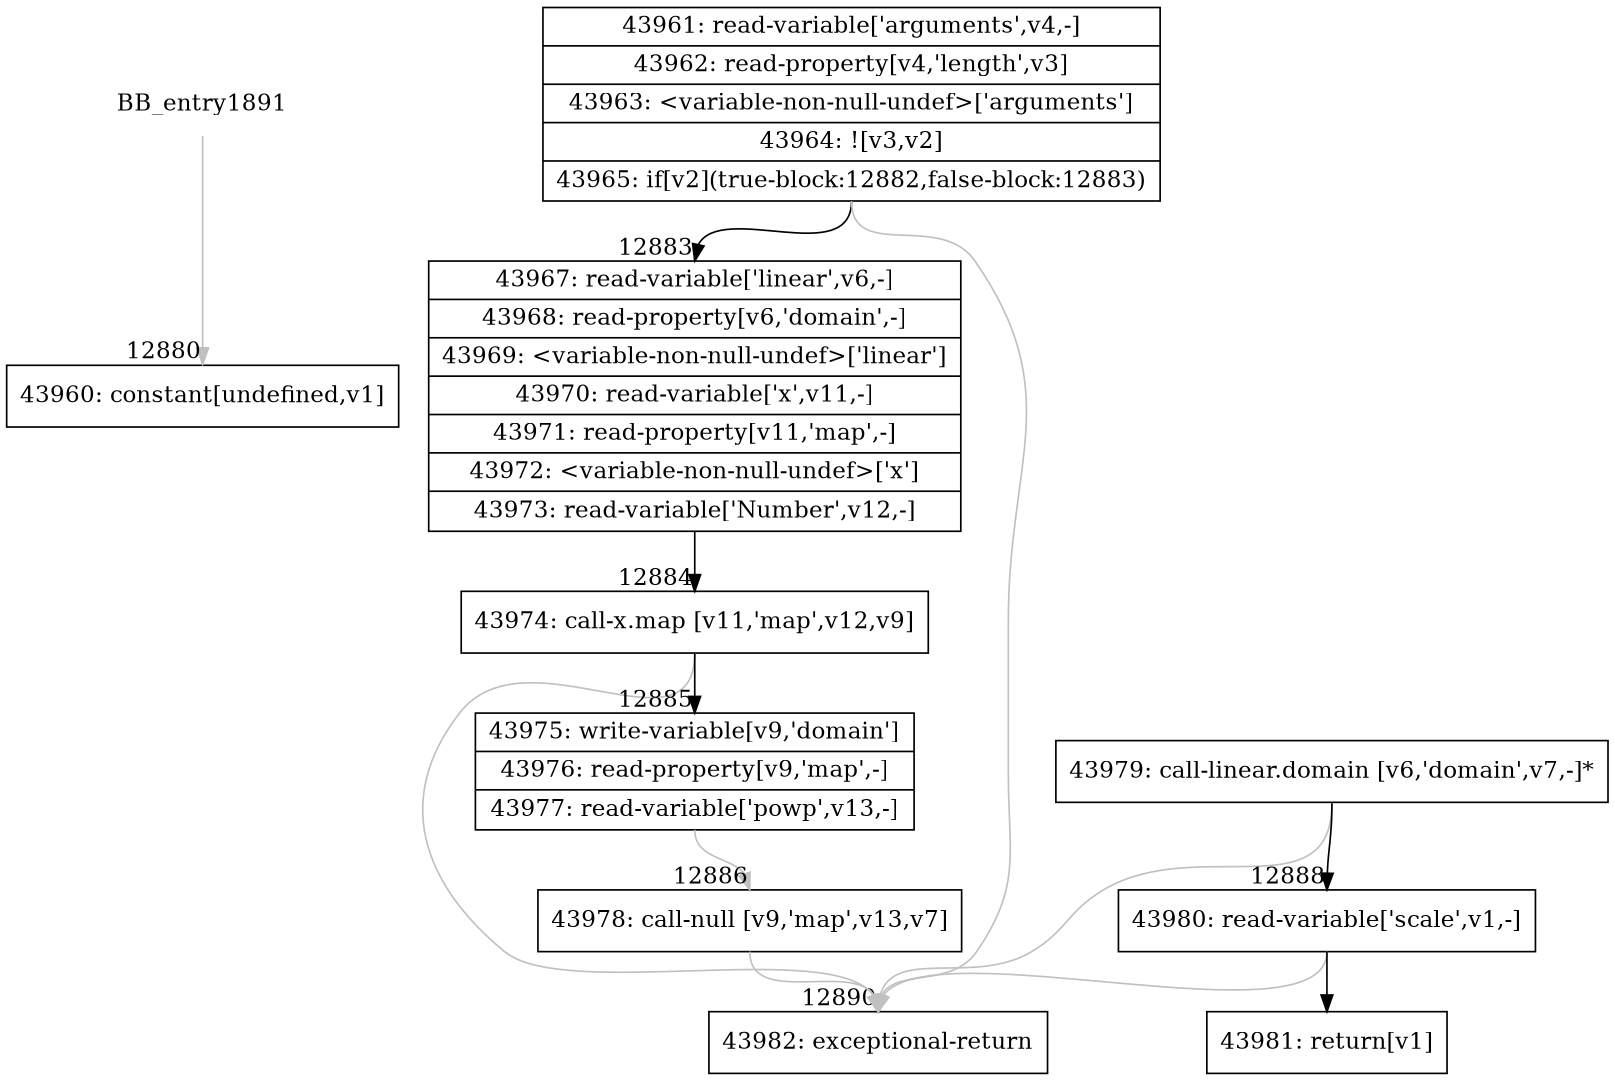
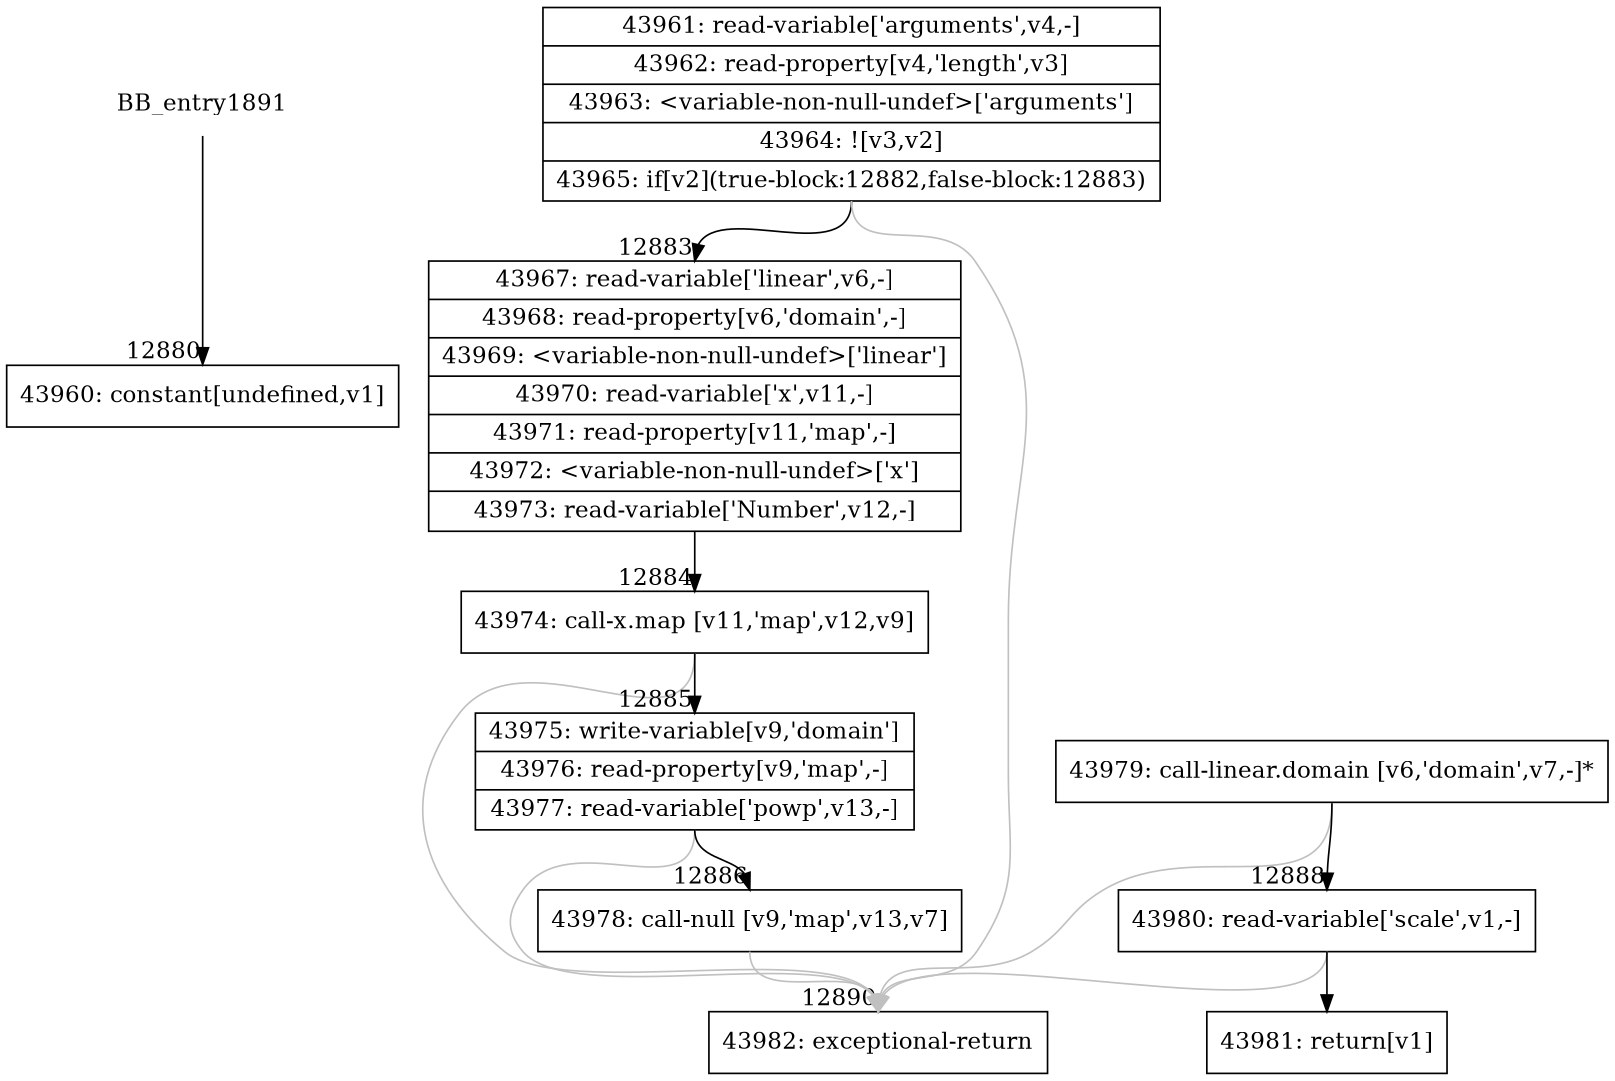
  digraph {
    rankdir=TD
    node [shape=record]
    edge [headport=n tailport=s]
    n1 [label=BB_entry1891 shape=none]
    n2 [label="{43960: constant[undefined,v1]}"]
    n3 [label="{43961: read-variable['arguments',v4,-]|43962: read-property[v4,'length',v3]|43963: \<variable-non-null-undef\>['arguments']|43964: ![v3,v2]|43965: if[v2](true-block:12882,false-block:12883)}"]
    n4 [label="{43967: read-variable['linear',v6,-]|43968: read-property[v6,'domain',-]|43969: \<variable-non-null-undef\>['linear']|43970: read-variable['x',v11,-]|43971: read-property[v11,'map',-]|43972: \<variable-non-null-undef\>['x']|43973: read-variable['Number',v12,-]}"]
    n5 [label="{43982: exceptional-return}"]
    n6 [label="{43974: call-x.map [v11,'map',v12,v9]}"]
    n7 [label="{43981: return[v1]}"]
    n8 [label="{43975: write-variable[v9,'domain']|43976: read-property[v9,'map',-]|43977: read-variable['powp',v13,-]}"]
    n9 [label="{43978: call-null [v9,'map',v13,v7]}"]
    n10 [label="{43979: call-linear.domain [v6,'domain',v7,-]*}"]
    n11 [label="{43980: read-variable['scale',v1,-]}"]
-   n1 -> n2 [headlabel="    12880" color=gray]
+   n1 -> n2 [headlabel="    12880"]
    n3 -> n4 [headlabel="      12883"]
    n3 -> n5 [color=gray headlabel="      12890"]
    n4 -> n6 [headlabel="      12884"]
    n6 -> n5 [color=gray]
    n6 -> n8 [headlabel="      12885"]
-   n8 -> n9 [headlabel="      12886" color=gray]
+   n8 -> n5 [color=gray]
+   n8 -> n9 [headlabel="      12886"]
    n9 -> n5 [color=gray]
    n10 -> n5 [color=gray]
    n10 -> n11 [headlabel="      12888"]
    n11 -> n5 [color=gray]
    n11 -> n7
  }
